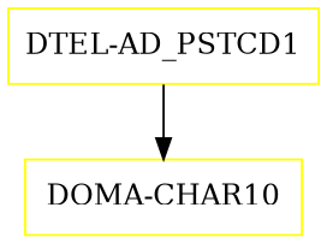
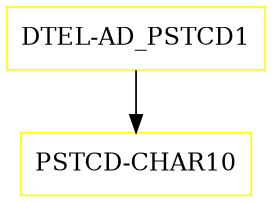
  digraph {
    node [color=yellow shape=box]
    "DTEL-AD_PSTCD1"
-   "DOMA-CHAR10"
+   "DOMA-CHAR10" [label="PSTCD-CHAR10"]
    "DTEL-AD_PSTCD1" -> "DOMA-CHAR10"
  }
